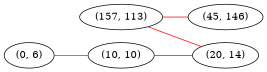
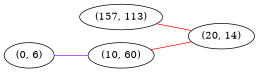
  graph {
    rankdir=LR
    edge [color=red weight=1]
    "(157, 113)"
-   "(45, 146)"
    "(20, 14)"
    n4 [label="(0, 6)"]
-   "(10, 10)"
-   "(157, 113)" -- "(45, 146)"
+   "(10, 10)" [label="(10, 60)"]
    "(157, 113)" -- "(20, 14)"
    n4 -- "(10, 10)" [color=purple weight=4]
    "(10, 10)" -- "(20, 14)"
  }
